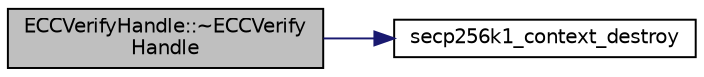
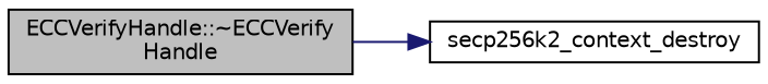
  digraph {
    rankdir=LR
    node [color=black fontname=Helvetica fontsize=10 shape=record style=filled]
    n1 [fillcolor=grey75 fontcolor=black height=0.2 label="ECCVerifyHandle::~ECCVerify\lHandle" width=0.4]
-   n2 [fillcolor=white height=0.2 label=secp256k1_context_destroy width=0.4]
+   n2 [fillcolor=white height=0.2 label=secp256k2_context_destroy width=0.4]
    n1 -> n2 [color=midnightblue fontname=Helvetica fontsize=10 labelfontname=Helvetica labelfontsize=10 style=solid]
  }
